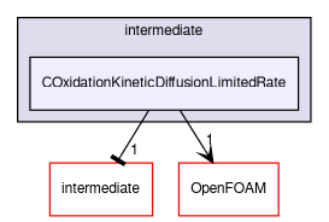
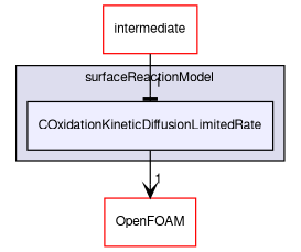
  digraph {
    compound=true
    node [fontname=FreeSans fontsize=10 shape=box color=red]
    edge [headlabel=1 labeldistance=1.5 labelfontname=FreeSans labelfontsize=10]
    n1 [fillcolor="#eeeeff" label=COxidationKineticDiffusionLimitedRate pencolor=black style=filled color=""]
    n2 [label=intermediate]
    n3 [label=OpenFOAM]
    subgraph cluster_1 {
      bgcolor="#ddddee"
      fontname=FreeSans
      fontsize=10
-     label=intermediate
+     label=surfaceReactionModel
      pencolor=black
      n1
    }
-   n1 -> n2 [arrowhead=tee]
+   n2 -> n1 [arrowhead=tee]
    n1 -> n3 [arrowhead=vee]
  }
